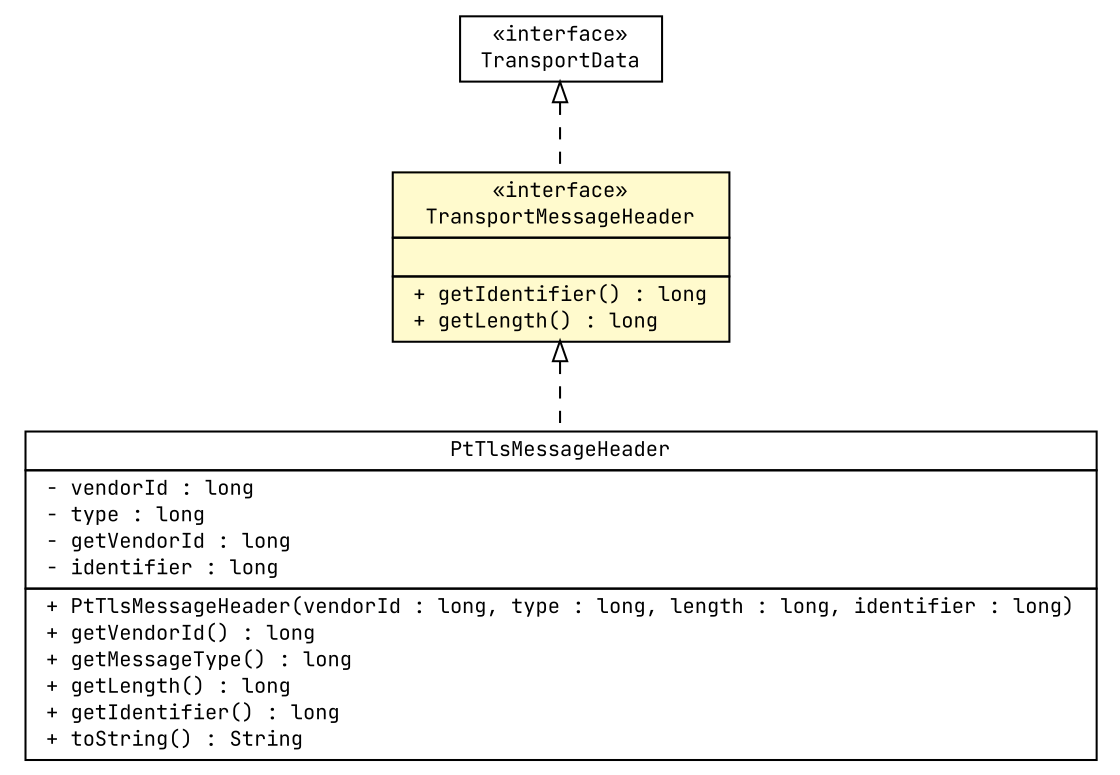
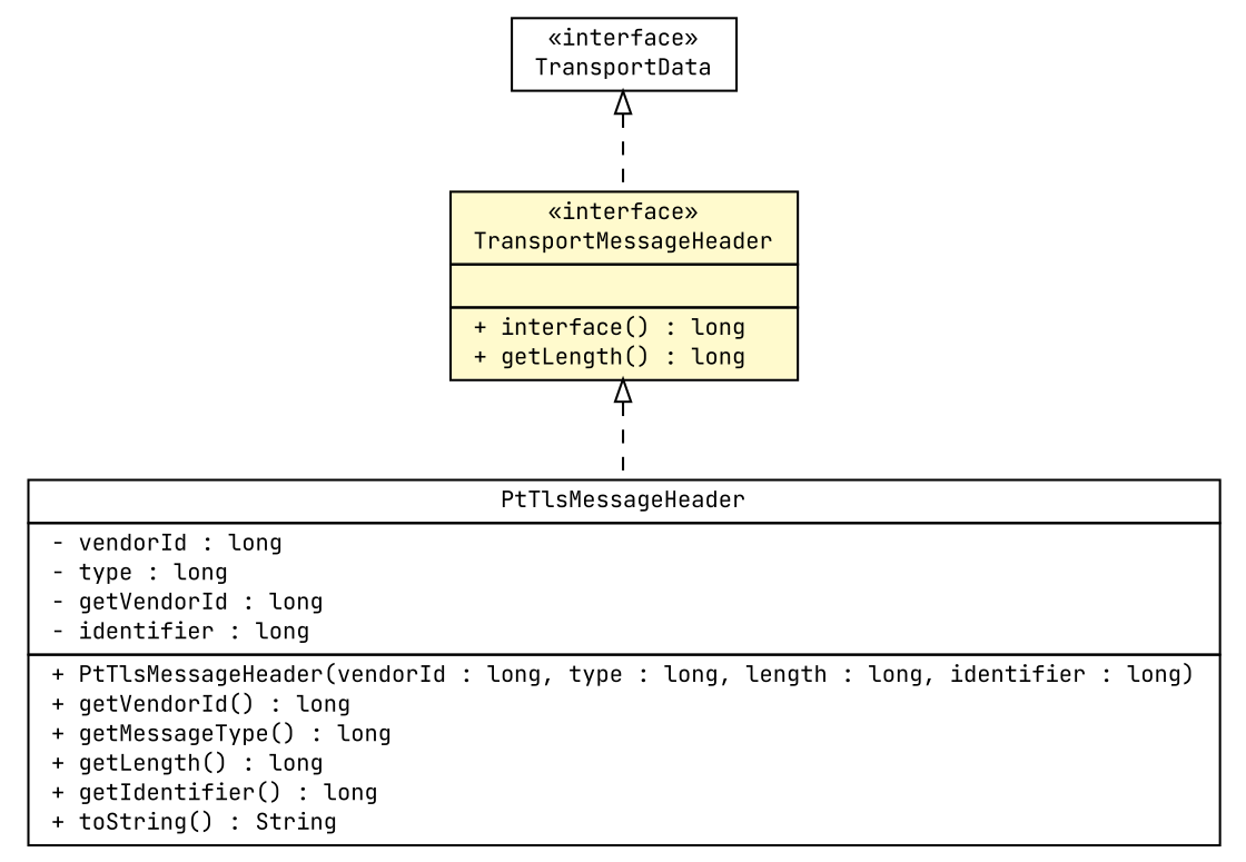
  digraph {
    fontname="JetBrains Mono"
    nodesep=0.25
    ranksep=0.5
    node [fontcolor=black fontname="JetBrains Mono" fontsize=10.0 shape=plaintext]
    edge [arrowtail=empty dir=back fontname="JetBrains Mono" fontsize=10 headport=p labelfontname=Helvetica labelfontsize=10 style=dashed tailport=p]
    n1 [label=<<table title="de.hsbremen.tc.tnc.message.t.TransportData" border="0" cellborder="1" cellspacing="0" cellpadding="2" port="p" href="../TransportData.html"> 		<tr><td><table border="0" cellspacing="0" cellpadding="1"> <tr><td align="center" balign="center"> &#171;interface&#187; </td></tr> <tr><td align="center" balign="center"> TransportData </td></tr> 		</table></td></tr> 		</table>>]
-   n2 [label=<<table title="de.hsbremen.tc.tnc.message.t.message.TransportMessageHeader" border="0" cellborder="1" cellspacing="0" cellpadding="2" port="p" bgcolor="lemonChiffon" href="./TransportMessageHeader.html"> 		<tr><td><table border="0" cellspacing="0" cellpadding="1"> <tr><td align="center" balign="center"> &#171;interface&#187; </td></tr> <tr><td align="center" balign="center"> TransportMessageHeader </td></tr> 		</table></td></tr> 		<tr><td><table border="0" cellspacing="0" cellpadding="1"> <tr><td align="left" balign="left">  </td></tr> 		</table></td></tr> 		<tr><td><table border="0" cellspacing="0" cellpadding="1"> <tr><td align="left" balign="left"> + getIdentifier() : long </td></tr> <tr><td align="left" balign="left"> + getLength() : long </td></tr> 		</table></td></tr> 		</table>>]
+   n2 [label=<<table title="de.hsbremen.tc.tnc.message.t.message.TransportMessageHeader" border="0" cellborder="1" cellspacing="0" cellpadding="2" port="p" bgcolor="lemonChiffon" href="./TransportMessageHeader.html"> 		<tr><td><table border="0" cellspacing="0" cellpadding="1"> <tr><td align="center" balign="center"> &#171;interface&#187; </td></tr> <tr><td align="center" balign="center"> TransportMessageHeader </td></tr> 		</table></td></tr> 		<tr><td><table border="0" cellspacing="0" cellpadding="1"> <tr><td align="left" balign="left">  </td></tr> 		</table></td></tr> 		<tr><td><table border="0" cellspacing="0" cellpadding="1"> <tr><td align="left" balign="left"> + interface() : long </td></tr> <tr><td align="left" balign="left"> + getLength() : long </td></tr> 		</table></td></tr> 		</table>>]
    n3 [label=<<table title="org.ietf.nea.pt.message.PtTlsMessageHeader" border="0" cellborder="1" cellspacing="0" cellpadding="2" port="p" href="../../../../../../../org/ietf/nea/pt/message/PtTlsMessageHeader.html"> 		<tr><td><table border="0" cellspacing="0" cellpadding="1"> <tr><td align="center" balign="center"> PtTlsMessageHeader </td></tr> 		</table></td></tr> 		<tr><td><table border="0" cellspacing="0" cellpadding="1"> <tr><td align="left" balign="left"> - vendorId : long </td></tr> <tr><td align="left" balign="left"> - type : long </td></tr> <tr><td align="left" balign="left"> - getVendorId : long </td></tr> <tr><td align="left" balign="left"> - identifier : long </td></tr> 		</table></td></tr> 		<tr><td><table border="0" cellspacing="0" cellpadding="1"> <tr><td align="left" balign="left"> + PtTlsMessageHeader(vendorId : long, type : long, length : long, identifier : long) </td></tr> <tr><td align="left" balign="left"> + getVendorId() : long </td></tr> <tr><td align="left" balign="left"> + getMessageType() : long </td></tr> <tr><td align="left" balign="left"> + getLength() : long </td></tr> <tr><td align="left" balign="left"> + getIdentifier() : long </td></tr> <tr><td align="left" balign="left"> + toString() : String </td></tr> 		</table></td></tr> 		</table>>]
    n1 -> n2
    n2 -> n3
  }
